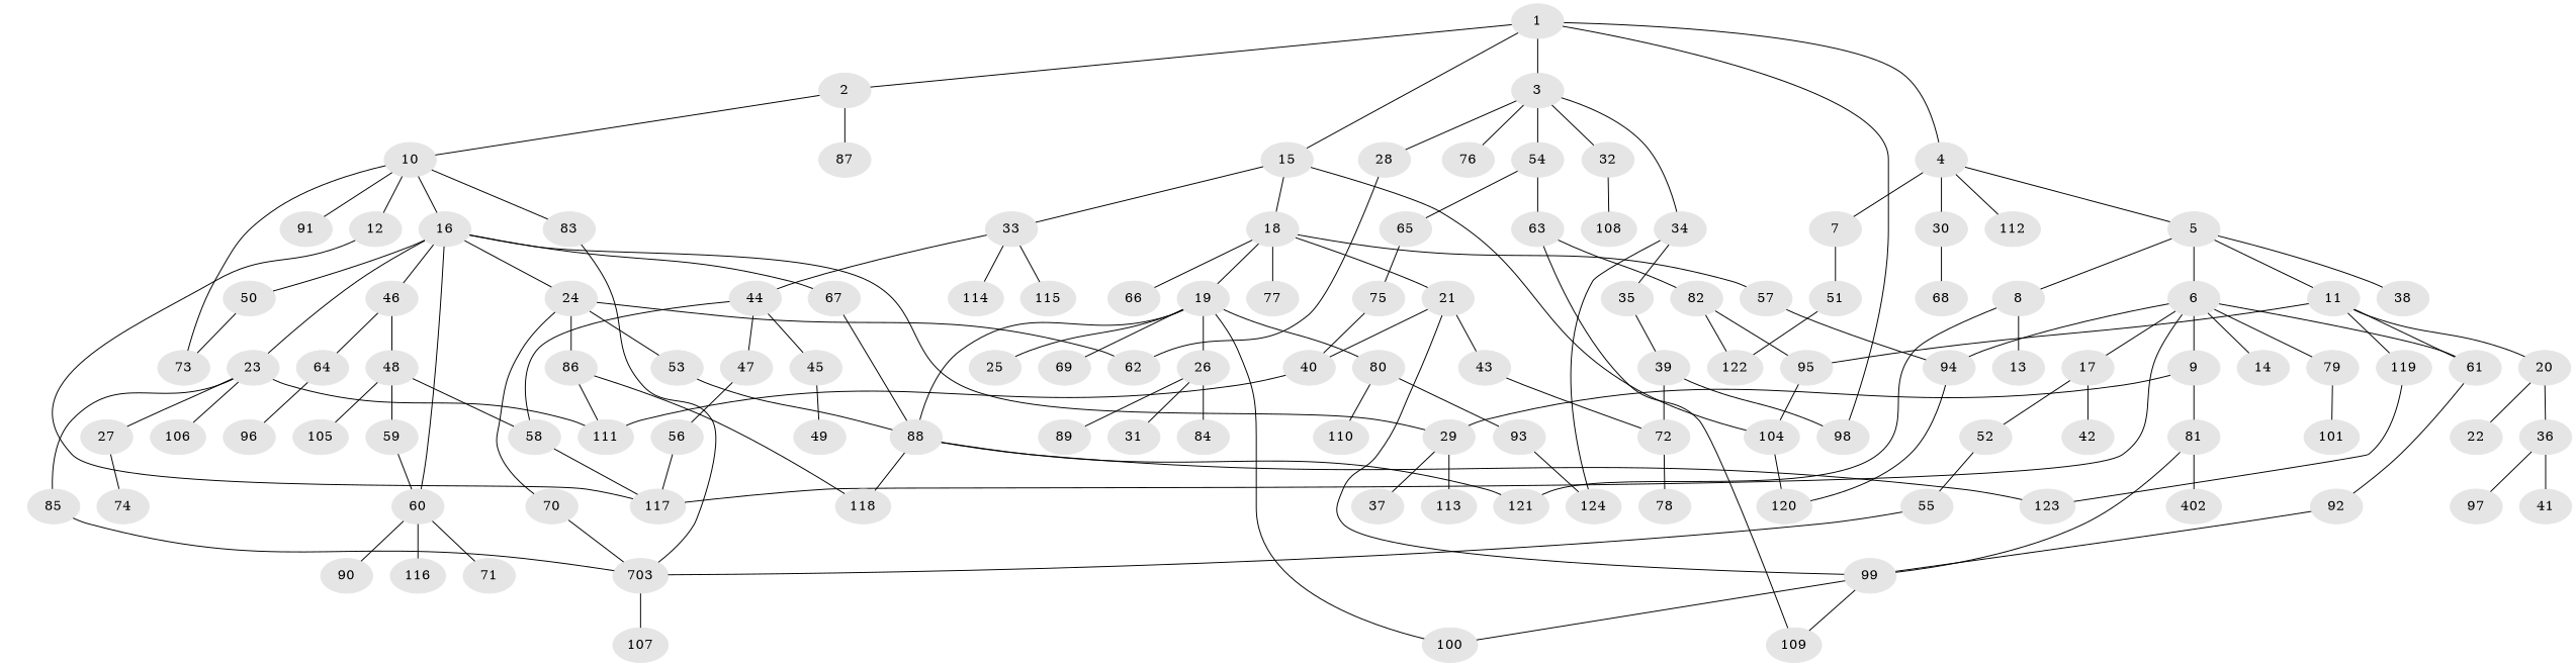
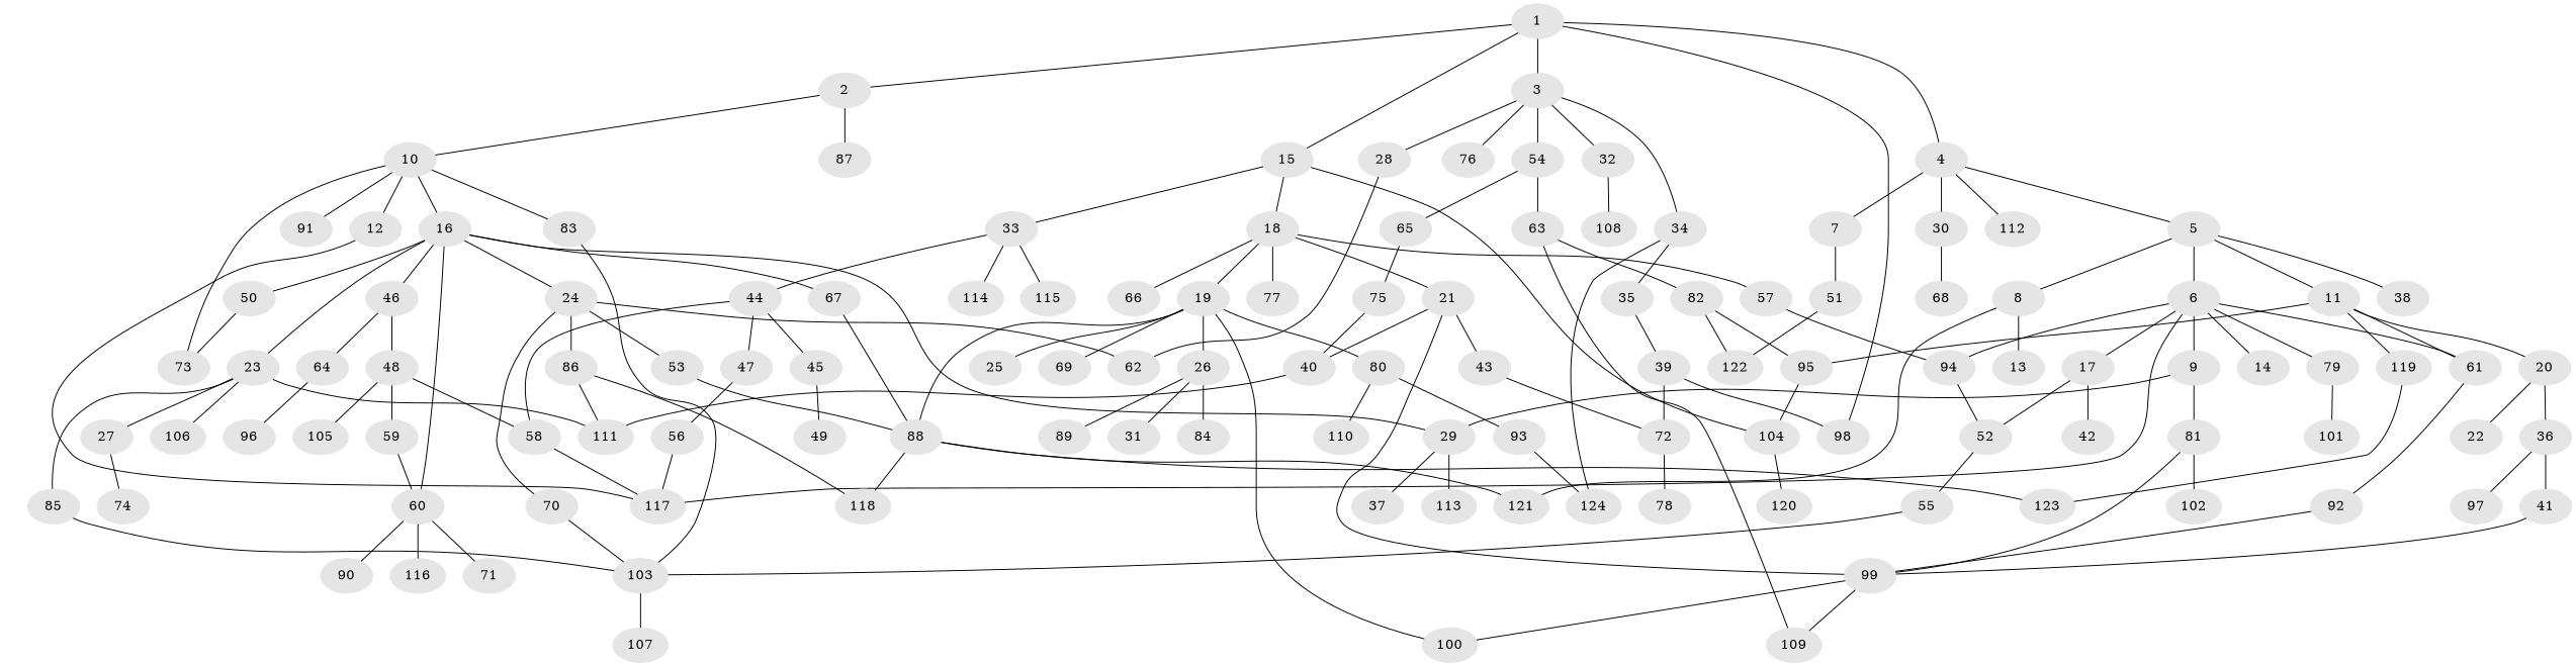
  graph {
    node [color=gray90 style=filled]
    1
    2
    3
    4
    15
    98
    10
    87
    28
    32
    34
    54
    76
    5
    7
    30
    112
    18
    33
    104
    12
    16
    73
    83
    91
    62
    108
    35
    124
    63
    65
    6
    8
    11
    38
    51
    68
    9
    14
    17
    61
    79
    94
    117
    13
    121
    20
    95
    119
    29
    81
    42
    52
    92
    101
    120
    122
    37
    113
    99
-   102 [label=402]
+   102
    23
    24
    46
    50
    60
    67
-   103 [label=703]
+   103
    22
    36
    123
    19
    21
    57
    66
    77
    44
    114
    115
    27
    85
    106
    111
    53
    70
    86
    48
    64
    71
    90
    116
    88
    55
    25
    26
    69
    80
    100
    40
    43
    31
    84
    89
    93
    110
    118
    41
    97
    72
    109
    74
    45
    47
    58
    39
    78
    49
    56
    59
    105
    96
    82
    75
    107
    1 -- 2
    1 -- 3
    1 -- 4
    1 -- 15
    1 -- 98
    2 -- 10
    2 -- 87
    3 -- 28
    3 -- 32
    3 -- 34
    3 -- 54
    3 -- 76
    4 -- 5
    4 -- 7
    4 -- 30
    4 -- 112
    15 -- 18
    15 -- 33
    15 -- 104
    10 -- 12
    10 -- 16
    10 -- 73
    10 -- 83
    10 -- 91
    28 -- 62
    32 -- 108
    34 -- 35
    34 -- 124
    54 -- 63
    54 -- 65
    5 -- 6
    5 -- 8
    5 -- 11
    5 -- 38
    7 -- 51
    30 -- 68
    18 -- 19
    18 -- 21
    18 -- 57
    18 -- 66
    18 -- 77
    33 -- 44
    33 -- 114
    33 -- 115
    104 -- 120
    12 -- 117
    16 -- 29
    16 -- 23
    16 -- 24
    16 -- 46
    16 -- 50
    16 -- 60
    16 -- 67
    83 -- 103
    35 -- 39
    63 -- 109
    63 -- 82
    65 -- 75
    6 -- 9
    6 -- 14
    6 -- 17
    6 -- 61
    6 -- 79
    6 -- 94
    6 -- 117
    8 -- 13
    8 -- 121
    11 -- 61
    11 -- 20
    11 -- 95
    11 -- 119
    51 -- 122
    9 -- 29
    9 -- 81
    17 -- 42
    17 -- 52
    61 -- 92
    79 -- 101
-   94 -- 120
+   94 -- 52
    20 -- 22
    20 -- 36
    95 -- 104
    119 -- 123
    29 -- 37
    29 -- 113
    81 -- 99
    81 -- 102
    52 -- 55
    92 -- 99
    99 -- 100
    99 -- 109
    23 -- 27
    23 -- 85
    23 -- 106
    23 -- 111
    24 -- 62
    24 -- 53
    24 -- 70
    24 -- 86
    46 -- 48
    46 -- 64
    50 -- 73
    60 -- 71
    60 -- 90
    60 -- 116
    67 -- 88
    103 -- 107
    36 -- 41
    36 -- 97
    19 -- 88
    19 -- 25
    19 -- 26
    19 -- 69
    19 -- 80
    19 -- 100
    21 -- 99
    21 -- 40
    21 -- 43
    57 -- 94
    44 -- 45
    44 -- 47
    44 -- 58
    27 -- 74
    85 -- 103
    53 -- 88
    70 -- 103
    86 -- 111
    86 -- 118
    48 -- 58
    48 -- 59
    48 -- 105
    64 -- 96
    88 -- 121
    88 -- 123
    88 -- 118
    55 -- 103
    26 -- 31
    26 -- 84
    26 -- 89
    80 -- 93
    80 -- 110
    40 -- 111
    43 -- 72
    93 -- 124
+   41 -- 99
    72 -- 78
    45 -- 49
    47 -- 56
    58 -- 117
    39 -- 98
    39 -- 72
    56 -- 117
    59 -- 60
    82 -- 95
    82 -- 122
    75 -- 40
  }
